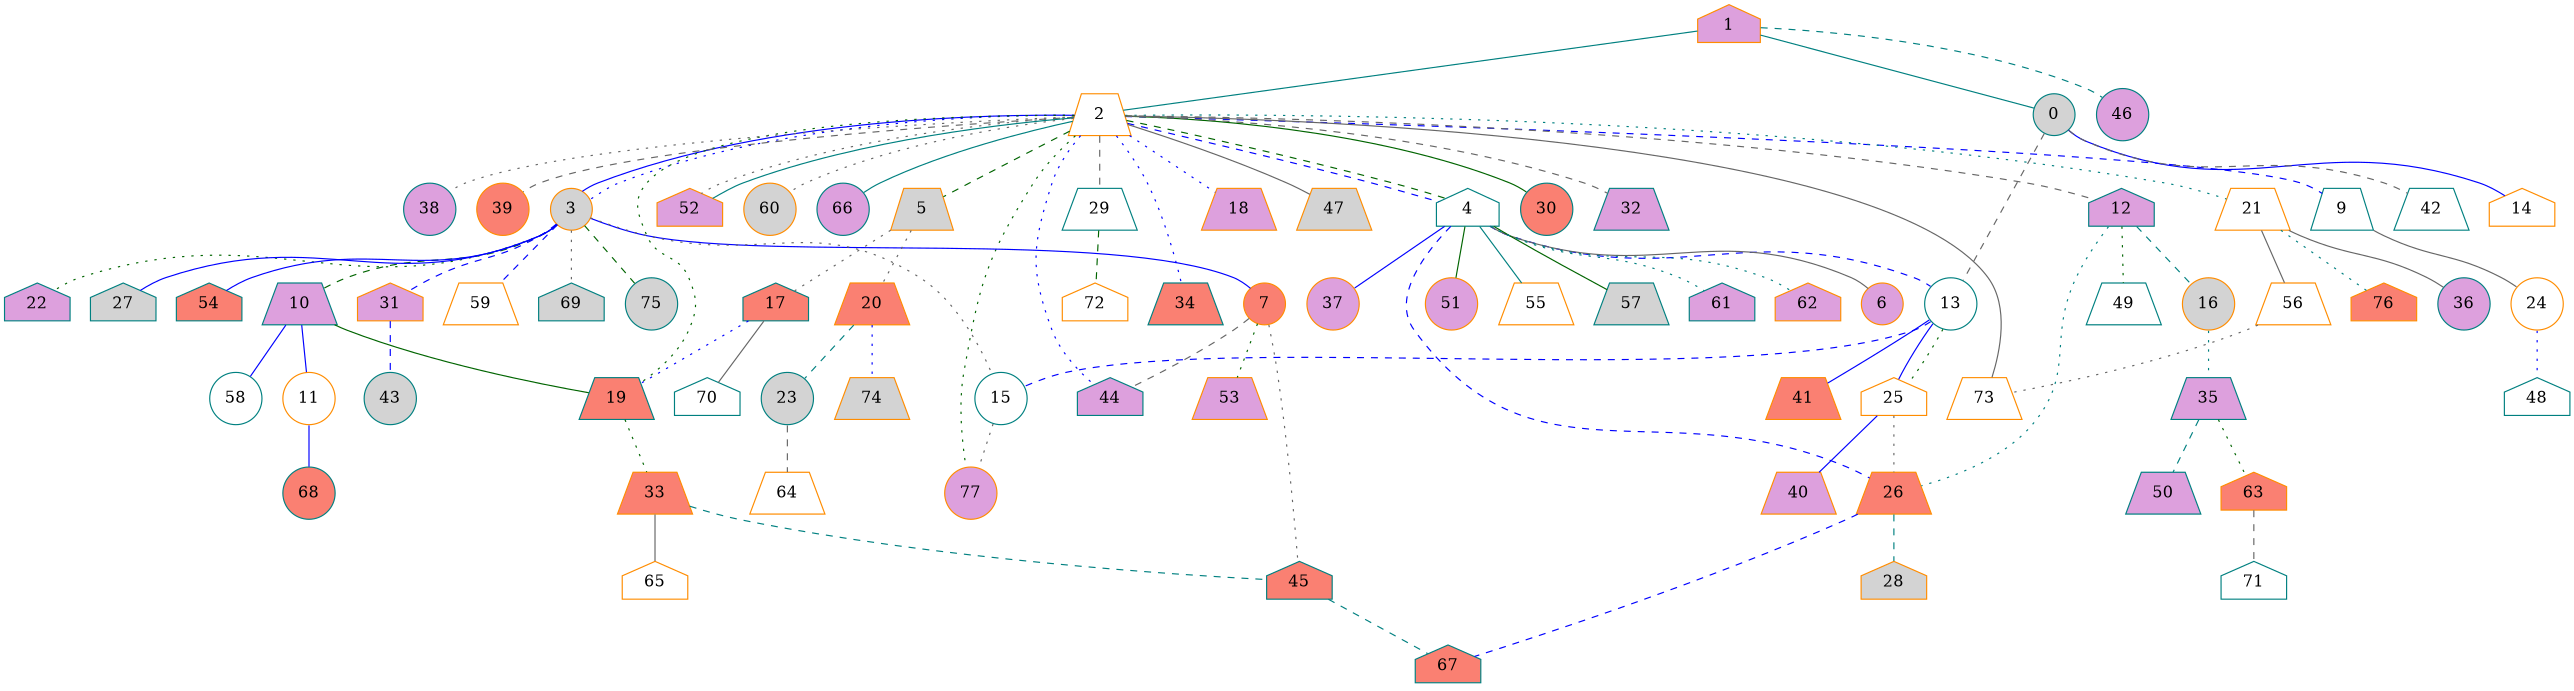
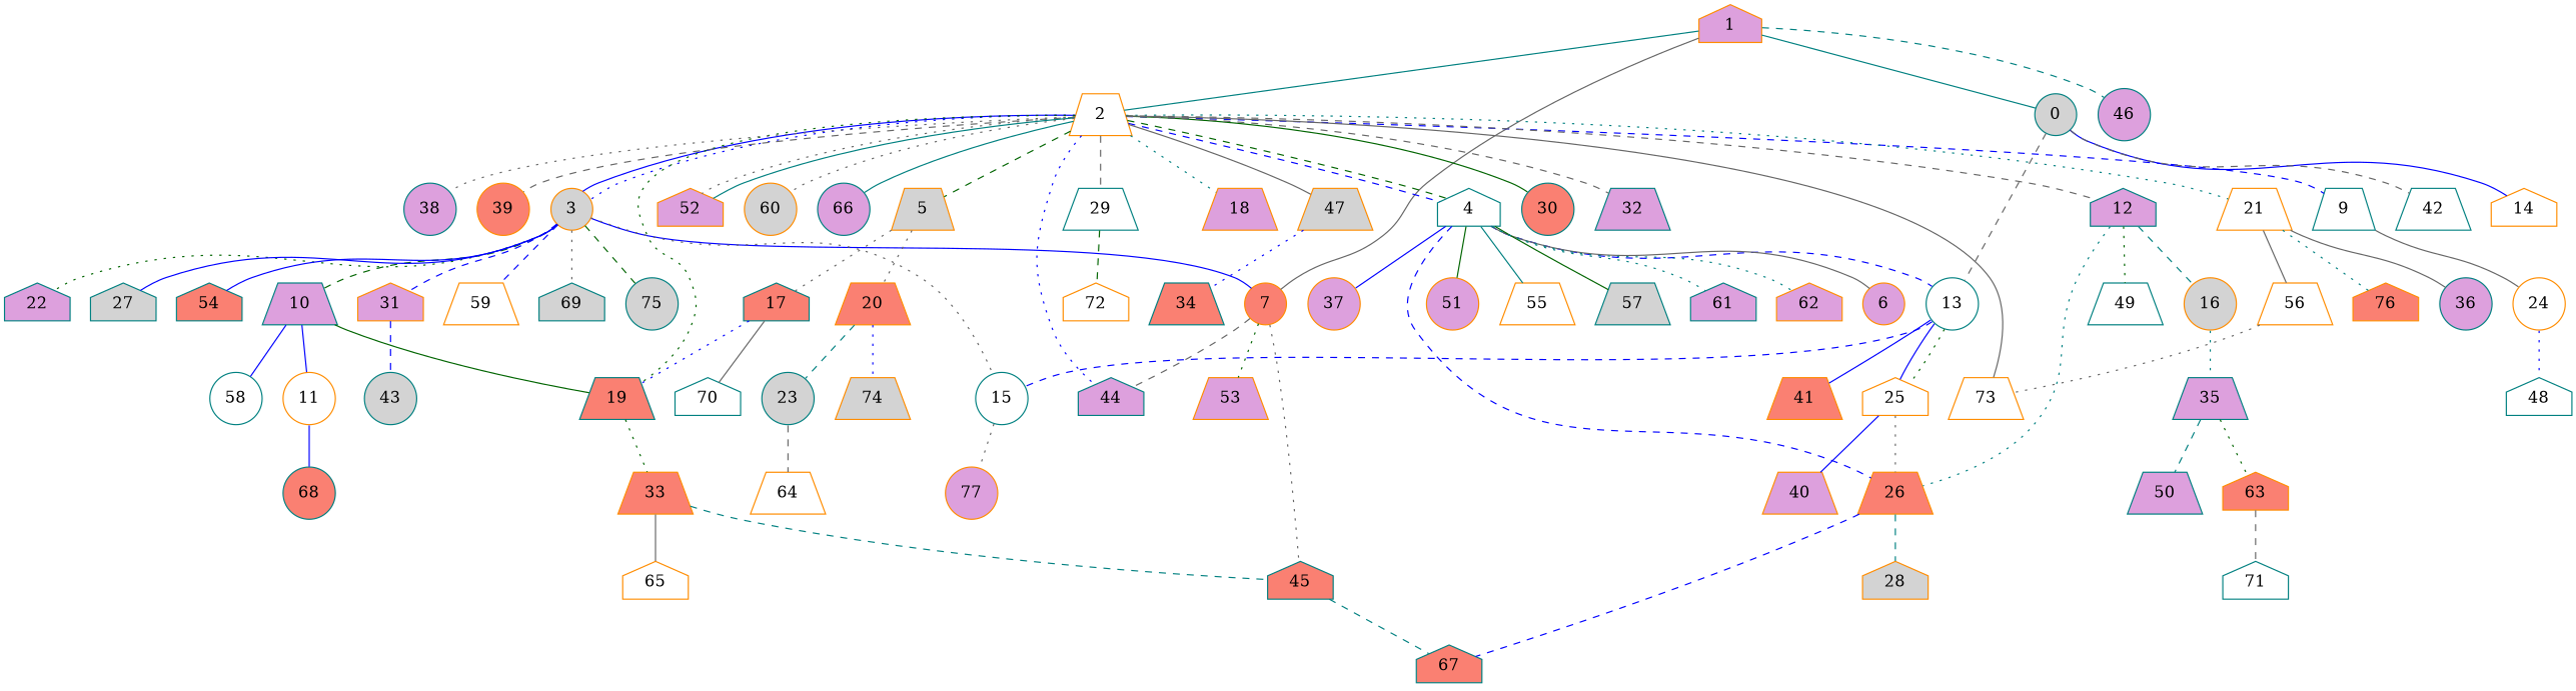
  graph {
    node [color=darkorange fillcolor=white shape=trapezium style=filled]
    edge [color=gray40 style=dotted]
    1 [fillcolor=plum shape=house]
    2
    7 [fillcolor=salmon shape=circle]
    n4 [color=teal fillcolor=lightgrey label=0 shape=circle]
    46 [color=teal fillcolor=plum shape=circle]
    3 [fillcolor=lightgrey shape=circle]
    4 [color=teal shape=house]
    5 [fillcolor=lightgrey]
    9 [color=teal]
    12 [color=teal fillcolor=plum shape=house]
    18 [fillcolor=plum]
    19 [color=teal fillcolor=salmon]
    21
    29 [color=teal]
    30 [color=teal fillcolor=salmon shape=circle]
    32 [color=teal fillcolor=plum]
    34 [color=teal fillcolor=salmon]
    38 [color=teal fillcolor=plum shape=circle]
    39 [fillcolor=salmon shape=circle]
    44 [color=teal fillcolor=plum shape=house]
    47 [fillcolor=lightgrey]
    52 [fillcolor=plum shape=house]
    60 [fillcolor=lightgrey shape=circle]
    66 [color=teal fillcolor=plum shape=circle]
    73
    77 [fillcolor=plum shape=circle]
    45 [color=teal fillcolor=salmon shape=house]
    53 [fillcolor=plum]
    13 [color=teal shape=circle]
    14 [shape=house]
    42 [color=teal]
    10 [color=teal fillcolor=plum]
    15 [color=teal shape=circle]
    22 [color=teal fillcolor=plum shape=house]
    27 [color=teal fillcolor=lightgrey shape=house]
    31 [fillcolor=plum shape=house]
    54 [color=teal fillcolor=salmon shape=house]
    59
    69 [color=teal fillcolor=lightgrey shape=house]
    75 [color=teal fillcolor=lightgrey shape=circle]
    6 [fillcolor=plum shape=circle]
    26 [fillcolor=salmon]
    37 [fillcolor=plum shape=circle]
    51 [fillcolor=plum shape=circle]
    55
    57 [color=teal fillcolor=lightgrey]
    61 [color=teal fillcolor=plum shape=house]
    62 [fillcolor=plum shape=house]
    17 [color=teal fillcolor=salmon shape=house]
    20 [fillcolor=salmon]
    24 [shape=circle]
    16 [fillcolor=lightgrey shape=circle]
    49 [color=teal]
    33 [fillcolor=salmon]
    36 [color=teal fillcolor=plum shape=circle]
    56
    76 [fillcolor=salmon shape=house]
    72 [shape=house]
    11 [shape=circle]
    58 [color=teal shape=circle]
    43 [color=teal fillcolor=lightgrey shape=circle]
    25 [shape=house]
    41 [fillcolor=salmon]
    28 [fillcolor=lightgrey shape=house]
    67 [color=teal fillcolor=salmon shape=house]
    70 [color=teal shape=house]
    23 [color=teal fillcolor=lightgrey shape=circle]
    74 [fillcolor=lightgrey]
    48 [color=teal shape=house]
    68 [color=teal fillcolor=salmon shape=circle]
    35 [color=teal fillcolor=plum]
    40 [fillcolor=plum]
    50 [color=teal fillcolor=plum]
    63 [fillcolor=salmon shape=house]
    65 [shape=house]
    64
    71 [color=teal shape=house]
    1 -- 2 [color=teal style=solid]
+   1 -- 7 [style=solid]
    1 -- n4 [color=teal style=solid]
    1 -- 46 [color=teal style=dashed]
    2 -- 3 [color=blue style=solid]
    2 -- 3 [color=blue]
    2 -- 4 [color=blue style=dashed]
    2 -- 4 [color=darkgreen style=dashed]
    2 -- 5 [color=darkgreen style=dashed]
    2 -- 9 [color=blue style=dashed]
    2 -- 12 [style=dashed]
-   2 -- 18 [color=blue]
+   2 -- 18 [color=teal]
    2 -- 19 [color=darkgreen]
    2 -- 21 [color=teal]
    2 -- 29 [style=dashed]
    2 -- 30 [color=darkgreen style=solid]
    2 -- 32 [style=dashed]
-   2 -- 34 [color=blue]
+   47 -- 34 [color=blue]
    2 -- 38
    2 -- 39 [style=dashed]
    2 -- 44 [color=blue]
    2 -- 47 [style=solid]
    2 -- 52
    2 -- 52 [color=teal style=solid]
    2 -- 60
    2 -- 66 [color=teal style=solid]
    2 -- 73 [style=solid]
-   2 -- 77 [color=darkgreen]
    7 -- 44 [style=dashed]
    7 -- 45
    7 -- 53 [color=darkgreen]
    n4 -- 13 [style=dashed]
    n4 -- 14 [color=blue style=solid]
    n4 -- 42 [style=dashed]
    3 -- 7 [color=blue style=solid]
    3 -- 10 [color=darkgreen style=dashed]
    3 -- 15
    3 -- 22 [color=darkgreen]
    3 -- 27 [color=blue style=solid]
    3 -- 31 [color=blue style=dashed]
    3 -- 54 [color=blue style=solid]
    3 -- 59 [color=blue style=dashed]
    3 -- 69
    3 -- 75 [color=darkgreen style=dashed]
    4 -- 13 [color=blue style=dashed]
    4 -- 6 [style=solid]
    4 -- 26 [color=blue style=dashed]
    4 -- 37 [color=blue style=solid]
    4 -- 51 [color=darkgreen style=solid]
    4 -- 55 [color=teal style=solid]
    4 -- 57 [color=darkgreen style=solid]
    4 -- 61 [color=teal]
    4 -- 62 [color=teal]
    5 -- 17
    5 -- 20
    9 -- 24 [style=solid]
    12 -- 26 [color=teal]
    12 -- 16 [color=teal style=dashed]
    12 -- 49 [color=darkgreen]
    19 -- 33 [color=darkgreen]
    21 -- 36 [style=solid]
    21 -- 56 [style=solid]
    21 -- 76 [color=teal]
    29 -- 72 [color=darkgreen style=dashed]
    45 -- 67 [color=teal style=dashed]
    13 -- 15 [color=blue style=dashed]
    13 -- 25 [color=blue style=solid]
    13 -- 25 [color=darkgreen]
    13 -- 41 [color=blue style=solid]
    10 -- 19 [color=darkgreen style=solid]
    10 -- 11 [color=blue style=solid]
    10 -- 58 [color=blue style=solid]
    15 -- 77
    31 -- 43 [color=blue style=dashed]
    26 -- 28 [color=teal style=dashed]
    26 -- 67 [color=blue style=dashed]
    17 -- 19 [color=blue]
    17 -- 70 [style=solid]
    20 -- 23 [color=teal style=dashed]
    20 -- 74 [color=blue]
    24 -- 48 [color=blue]
    16 -- 35 [color=teal]
    33 -- 45 [color=teal style=dashed]
    33 -- 65 [style=solid]
    56 -- 73
    11 -- 68 [color=blue style=solid]
    25 -- 26
    25 -- 40 [color=blue style=solid]
    23 -- 64 [style=dashed]
    35 -- 50 [color=teal style=dashed]
    35 -- 63 [color=darkgreen]
    63 -- 71 [style=dashed]
  }
